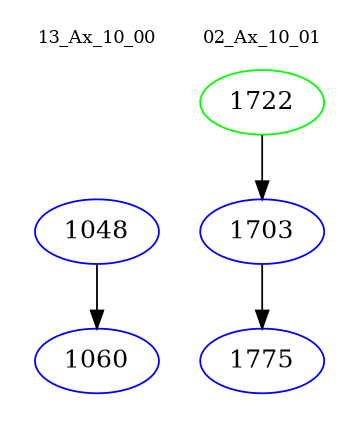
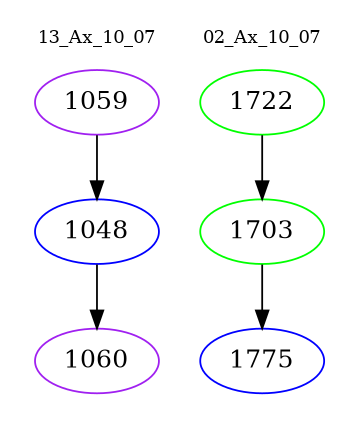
  digraph {
    node [color=purple]
    edge [color=black]
+   n1 [label=1059]
    n2 [color=blue label=1048]
-   n3 [color=blue label=1060]
+   n3 [label=1060]
    n4 [color=green label=1722]
-   n5 [color=blue label=1703]
+   n5 [color=green label=1703]
    n6 [color=blue label=1775]
    subgraph cluster_1 {
      color=white
      fontsize=10
-     label="13_Ax_10_00"
+     label="13_Ax_10_07"
+     n1
      n2
      n3
    }
    subgraph cluster_2 {
      color=white
      fontsize=10
-     label="02_Ax_10_01"
+     label="02_Ax_10_07"
      n4
      n5
      n6
    }
+   n1 -> n2
    n2 -> n3
    n4 -> n5
    n5 -> n6
  }
